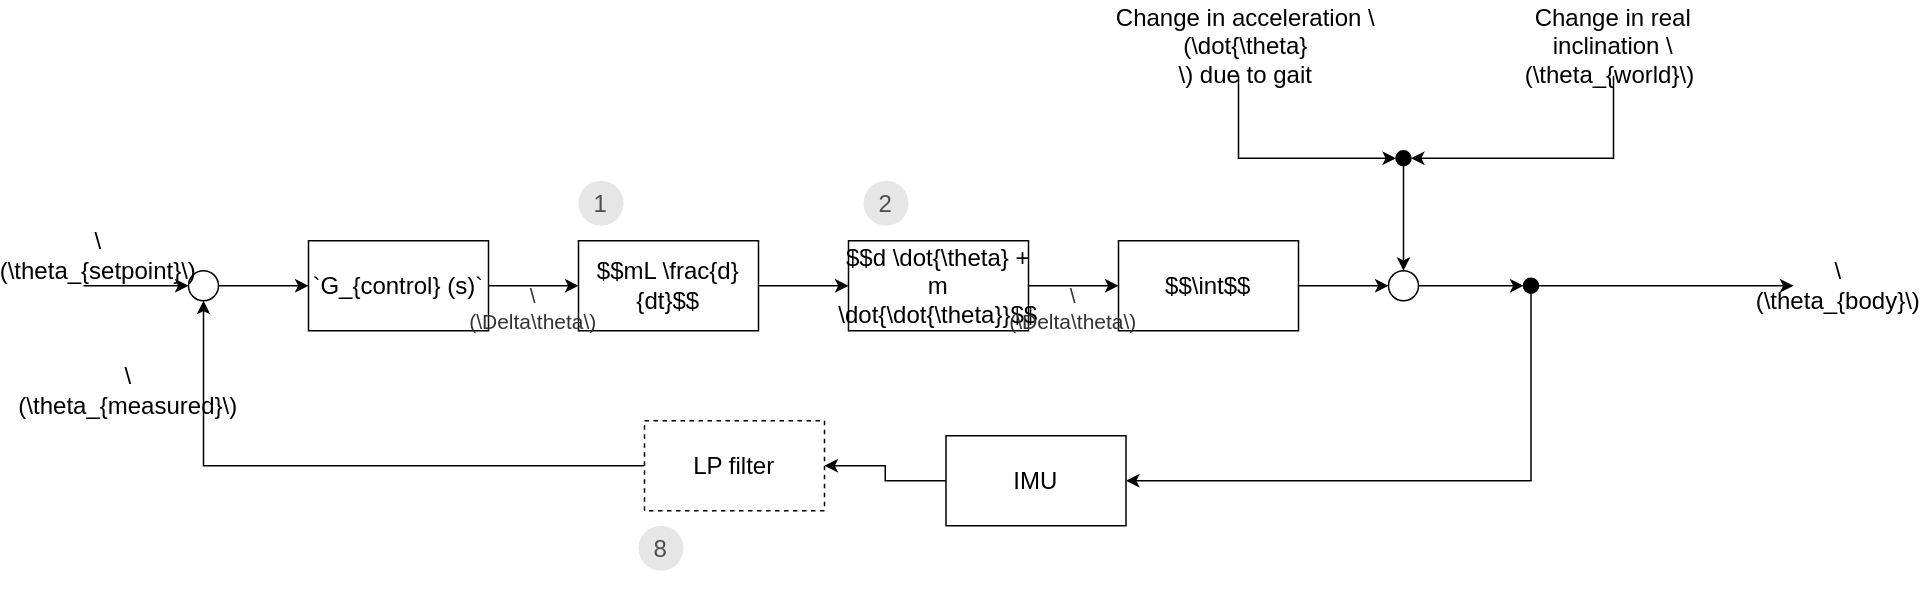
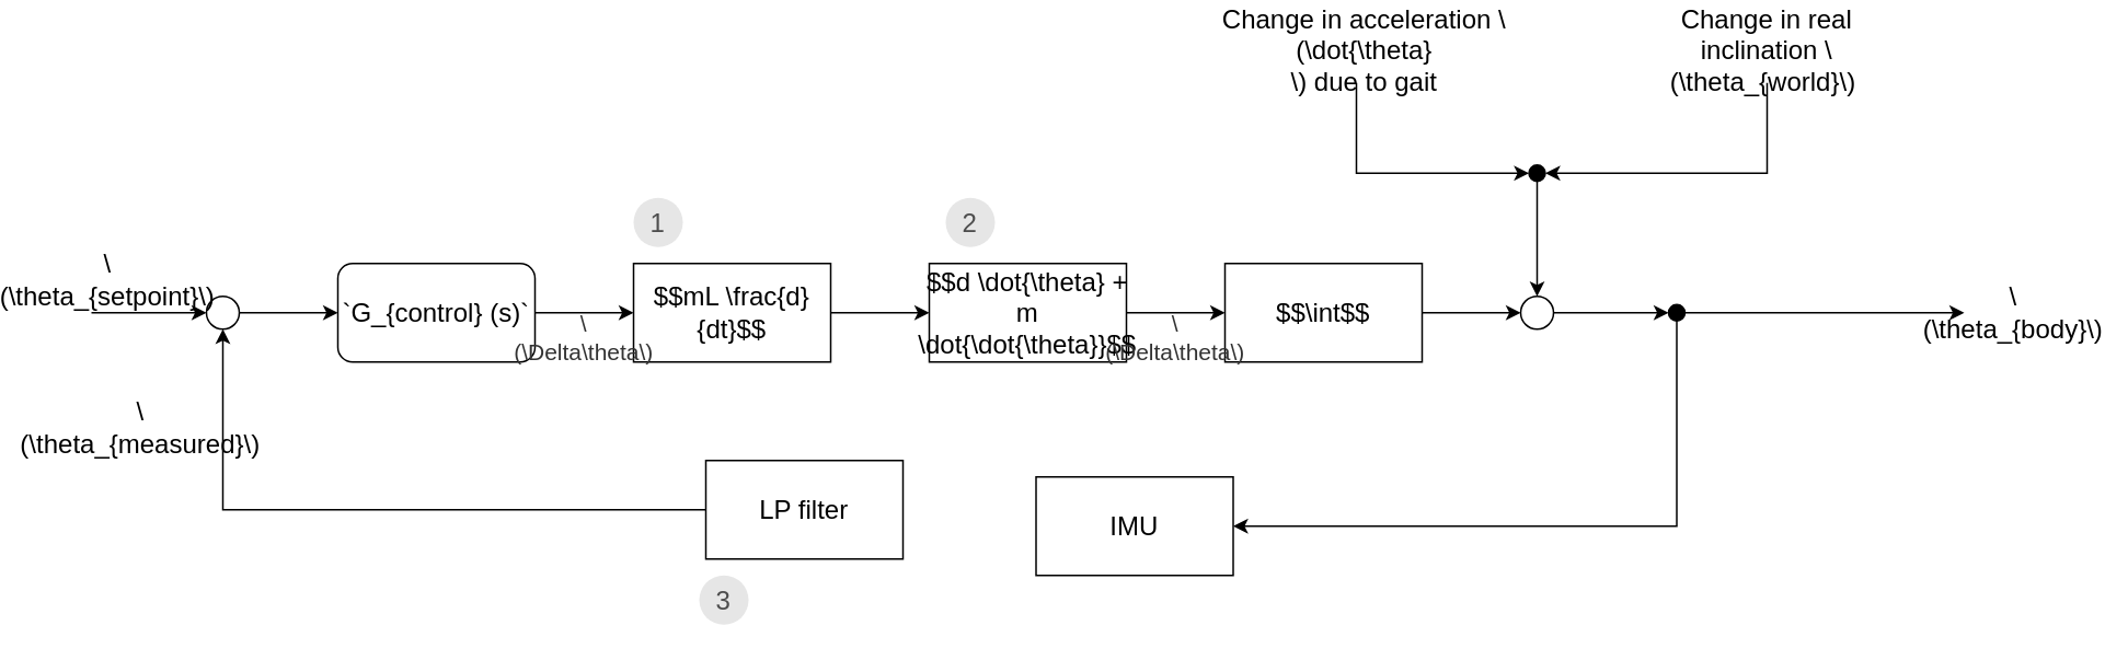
  <mxCell id="0" />
  <mxCell id="1" parent="0" />
  <mxCell id="2" style="edgeStyle=orthogonalEdgeStyle;rounded=0;orthogonalLoop=1;jettySize=auto;html=1;exitX=1;exitY=0.5;exitDx=0;exitDy=0;entryX=0;entryY=0.5;entryDx=0;entryDy=0;fontSize=16;" edge="1" parent="1" source="3" target="6"><mxGeometry relative="1" as="geometry" /></mxCell>
  <mxCell id="3" value="" style="ellipse;whiteSpace=wrap;html=1;aspect=fixed;fontSize=16;" vertex="1" parent="1"><mxGeometry x="100" y="180" width="20" height="20" as="geometry" /></mxCell>
  <mxCell id="4" value="" style="endArrow=classic;html=1;entryX=0;entryY=0.5;entryDx=0;entryDy=0;fontSize=16;" edge="1" parent="1" target="3"><mxGeometry width="50" height="50" relative="1" as="geometry"><mxPoint x="30" y="190" as="sourcePoint" /><mxPoint x="420" y="200" as="targetPoint" /></mxGeometry></mxCell>
  <mxCell id="5" style="edgeStyle=orthogonalEdgeStyle;rounded=0;orthogonalLoop=1;jettySize=auto;html=1;exitX=1;exitY=0.5;exitDx=0;exitDy=0;entryX=0;entryY=0.5;entryDx=0;entryDy=0;fontSize=16;" edge="1" parent="1" source="6" target="8"><mxGeometry relative="1" as="geometry" /></mxCell>
- <mxCell id="6" value="`G_{control} (s)`" style="rounded=0;whiteSpace=wrap;html=1;fontSize=16;" vertex="1" parent="1"><mxGeometry x="180" y="160" width="120" height="60" as="geometry" /></mxCell>
+ <mxCell id="6" value="`G_{control} (s)`" style="whiteSpace=wrap;html=1;fontSize=16;rounded=1;" vertex="1" parent="1"><mxGeometry x="180" y="160" width="120" height="60" as="geometry" /></mxCell>
  <mxCell id="7" style="edgeStyle=orthogonalEdgeStyle;rounded=0;orthogonalLoop=1;jettySize=auto;html=1;exitX=1;exitY=0.5;exitDx=0;exitDy=0;entryX=0;entryY=0.5;entryDx=0;entryDy=0;fontSize=16;" edge="1" parent="1" source="8" target="10"><mxGeometry relative="1" as="geometry" /></mxCell>
  <mxCell id="8" value="$$mL \frac{d}{dt}$$" style="rounded=0;whiteSpace=wrap;html=1;fontSize=16;" vertex="1" parent="1"><mxGeometry x="360" y="160" width="120" height="60" as="geometry" /></mxCell>
  <mxCell id="9" style="edgeStyle=orthogonalEdgeStyle;rounded=0;orthogonalLoop=1;jettySize=auto;html=1;exitX=1;exitY=0.5;exitDx=0;exitDy=0;entryX=0;entryY=0.5;entryDx=0;entryDy=0;fontSize=16;" edge="1" parent="1" source="10" target="12"><mxGeometry relative="1" as="geometry" /></mxCell>
  <mxCell id="10" value="$$d \dot{\theta} + m \dot{\dot{\theta}}$$" style="rounded=0;whiteSpace=wrap;html=1;fontSize=16;" vertex="1" parent="1"><mxGeometry x="540" y="160" width="120" height="60" as="geometry" /></mxCell>
  <mxCell id="11" style="edgeStyle=orthogonalEdgeStyle;rounded=0;orthogonalLoop=1;jettySize=auto;html=1;exitX=1;exitY=0.5;exitDx=0;exitDy=0;entryX=0;entryY=0.5;entryDx=0;entryDy=0;fontSize=16;" edge="1" parent="1" source="12" target="15"><mxGeometry relative="1" as="geometry" /></mxCell>
  <mxCell id="12" value="$$\int$$" style="rounded=0;whiteSpace=wrap;html=1;fontSize=16;" vertex="1" parent="1"><mxGeometry x="720" y="160" width="120" height="60" as="geometry" /></mxCell>
  <mxCell id="13" style="edgeStyle=orthogonalEdgeStyle;rounded=0;orthogonalLoop=1;jettySize=auto;html=1;exitX=1;exitY=0.5;exitDx=0;exitDy=0;entryX=0;entryY=0.5;entryDx=0;entryDy=0;fontSize=16;" edge="1" parent="1" source="15" target="16"><mxGeometry relative="1" as="geometry" /></mxCell>
  <mxCell id="14" style="edgeStyle=orthogonalEdgeStyle;rounded=0;orthogonalLoop=1;jettySize=auto;html=1;exitX=0.5;exitY=1;exitDx=0;exitDy=0;entryX=1;entryY=0.5;entryDx=0;entryDy=0;fontSize=16;" edge="1" parent="1" source="16" target="20"><mxGeometry relative="1" as="geometry" /></mxCell>
  <mxCell id="15" value="" style="ellipse;whiteSpace=wrap;html=1;aspect=fixed;fontSize=16;" vertex="1" parent="1"><mxGeometry x="900" y="180" width="20" height="20" as="geometry" /></mxCell>
  <mxCell id="16" value="" style="ellipse;whiteSpace=wrap;html=1;aspect=fixed;fillColor=#000000;fontSize=16;" vertex="1" parent="1"><mxGeometry x="990" y="185" width="10" height="10" as="geometry" /></mxCell>
  <mxCell id="17" style="edgeStyle=orthogonalEdgeStyle;rounded=0;orthogonalLoop=1;jettySize=auto;html=1;exitX=0.5;exitY=1;exitDx=0;exitDy=0;entryX=0.5;entryY=0;entryDx=0;entryDy=0;fontSize=16;" edge="1" parent="1" source="18" target="15"><mxGeometry relative="1" as="geometry" /></mxCell>
  <mxCell id="18" value="" style="ellipse;whiteSpace=wrap;html=1;aspect=fixed;fillColor=#000000;fontSize=16;" vertex="1" parent="1"><mxGeometry x="905" y="100" width="10" height="10" as="geometry" /></mxCell>
- <mxCell id="19" style="edgeStyle=orthogonalEdgeStyle;rounded=0;orthogonalLoop=1;jettySize=auto;html=1;exitX=0;exitY=0.5;exitDx=0;exitDy=0;entryX=1;entryY=0.5;entryDx=0;entryDy=0;fontSize=16;" edge="1" parent="1" source="20" target="22"><mxGeometry relative="1" as="geometry" /></mxCell>
  <mxCell id="20" value="IMU" style="rounded=0;whiteSpace=wrap;html=1;fontSize=16;" vertex="1" parent="1"><mxGeometry x="605" y="290" width="120" height="60" as="geometry" /></mxCell>
  <mxCell id="21" style="edgeStyle=orthogonalEdgeStyle;rounded=0;orthogonalLoop=1;jettySize=auto;html=1;exitX=0;exitY=0.5;exitDx=0;exitDy=0;entryX=0.5;entryY=1;entryDx=0;entryDy=0;fontSize=16;" edge="1" parent="1" source="22" target="3"><mxGeometry relative="1" as="geometry" /></mxCell>
- <mxCell id="22" value="LP filter" style="rounded=0;whiteSpace=wrap;html=1;fontSize=16;dashed=1;" vertex="1" parent="1"><mxGeometry x="404" y="280" width="120" height="60" as="geometry" /></mxCell>
+ <mxCell id="22" value="LP filter" style="rounded=0;whiteSpace=wrap;html=1;fontSize=16;" vertex="1" parent="1"><mxGeometry x="404" y="280" width="120" height="60" as="geometry" /></mxCell>
  <mxCell id="23" value="Change in acceleration \(\dot{\theta}&lt;br style=&quot;font-size: 16px;&quot;&gt;\) due to gait" style="text;html=1;strokeColor=none;fillColor=none;align=center;verticalAlign=middle;whiteSpace=wrap;rounded=0;fontSize=16;" vertex="1" parent="1"><mxGeometry x="710" y="20" width="190" height="20" as="geometry" /></mxCell>
  <mxCell id="24" value="Change in real inclination \(\theta_{world}\)&amp;nbsp;" style="text;html=1;strokeColor=none;fillColor=none;align=center;verticalAlign=middle;whiteSpace=wrap;rounded=0;fontSize=16;" vertex="1" parent="1"><mxGeometry x="980" y="20" width="140" height="20" as="geometry" /></mxCell>
  <mxCell id="25" value="" style="endArrow=classic;html=1;entryX=0;entryY=0.5;entryDx=0;entryDy=0;rounded=0;fontSize=16;" edge="1" parent="1" target="18"><mxGeometry width="50" height="50" relative="1" as="geometry"><mxPoint x="800" y="50" as="sourcePoint" /><mxPoint x="940" y="50" as="targetPoint" /><Array as="points"><mxPoint x="800" y="105" /></Array></mxGeometry></mxCell>
  <mxCell id="26" value="" style="endArrow=classic;html=1;entryX=1;entryY=0.5;entryDx=0;entryDy=0;rounded=0;fontSize=16;" edge="1" parent="1" target="18"><mxGeometry width="50" height="50" relative="1" as="geometry"><mxPoint x="1050" y="50" as="sourcePoint" /><mxPoint x="940" y="50" as="targetPoint" /><Array as="points"><mxPoint x="1050" y="105" /></Array></mxGeometry></mxCell>
  <mxCell id="27" value="" style="endArrow=classic;html=1;exitX=1;exitY=0.5;exitDx=0;exitDy=0;fontSize=16;" edge="1" parent="1" source="16"><mxGeometry width="50" height="50" relative="1" as="geometry"><mxPoint x="850" y="240" as="sourcePoint" /><mxPoint x="1170" y="190" as="targetPoint" /></mxGeometry></mxCell>
  <mxCell id="28" value="\(\theta_{setpoint}\)" style="text;html=1;strokeColor=none;fillColor=none;align=center;verticalAlign=middle;whiteSpace=wrap;rounded=0;fontSize=16;" vertex="1" parent="1"><mxGeometry x="20" y="160" width="40" height="20" as="geometry" /></mxCell>
  <mxCell id="29" value="\(\theta_{measured}\)" style="text;html=1;strokeColor=none;fillColor=none;align=center;verticalAlign=middle;whiteSpace=wrap;rounded=0;fontSize=16;" vertex="1" parent="1"><mxGeometry x="40" y="250" width="40" height="20" as="geometry" /></mxCell>
  <mxCell id="30" value="\(\theta_{body}\)" style="text;html=1;strokeColor=none;fillColor=none;align=center;verticalAlign=middle;whiteSpace=wrap;rounded=0;fontSize=16;" vertex="1" parent="1"><mxGeometry x="1180" y="180" width="40" height="20" as="geometry" /></mxCell>
  <mxCell id="31" value="1" style="ellipse;whiteSpace=wrap;html=1;aspect=fixed;fontSize=16;strokeColor=none;fillColor=#E6E6E6;fontColor=#4D4D4D;" vertex="1" parent="1"><mxGeometry x="360" y="120" width="30" height="30" as="geometry" /></mxCell>
  <mxCell id="32" value="2" style="ellipse;whiteSpace=wrap;html=1;aspect=fixed;fontSize=16;strokeColor=none;fillColor=#E6E6E6;fontColor=#4D4D4D;" vertex="1" parent="1"><mxGeometry x="550" y="120" width="30" height="30" as="geometry" /></mxCell>
- <mxCell id="33" value="8" style="ellipse;whiteSpace=wrap;html=1;aspect=fixed;fontSize=16;strokeColor=none;fillColor=#E6E6E6;fontColor=#4D4D4D;" vertex="1" parent="1"><mxGeometry x="400" y="350" width="30" height="30" as="geometry" /></mxCell>
+ <mxCell id="33" value="3" style="ellipse;whiteSpace=wrap;html=1;aspect=fixed;fontSize=16;strokeColor=none;fillColor=#E6E6E6;fontColor=#4D4D4D;" vertex="1" parent="1"><mxGeometry x="400" y="350" width="30" height="30" as="geometry" /></mxCell>
  <mxCell id="34" value="\(\Delta\theta\)" style="text;html=1;strokeColor=none;fillColor=none;align=center;verticalAlign=middle;whiteSpace=wrap;rounded=0;fontSize=14;fontColor=#333333;" vertex="1" parent="1"><mxGeometry x="310" y="195" width="40" height="20" as="geometry" /></mxCell>
  <mxCell id="35" value="\(\Delta\theta\)" style="text;html=1;strokeColor=none;fillColor=none;align=center;verticalAlign=middle;whiteSpace=wrap;rounded=0;fontSize=14;fontColor=#333333;" vertex="1" parent="1"><mxGeometry x="670" y="195" width="40" height="20" as="geometry" /></mxCell>
